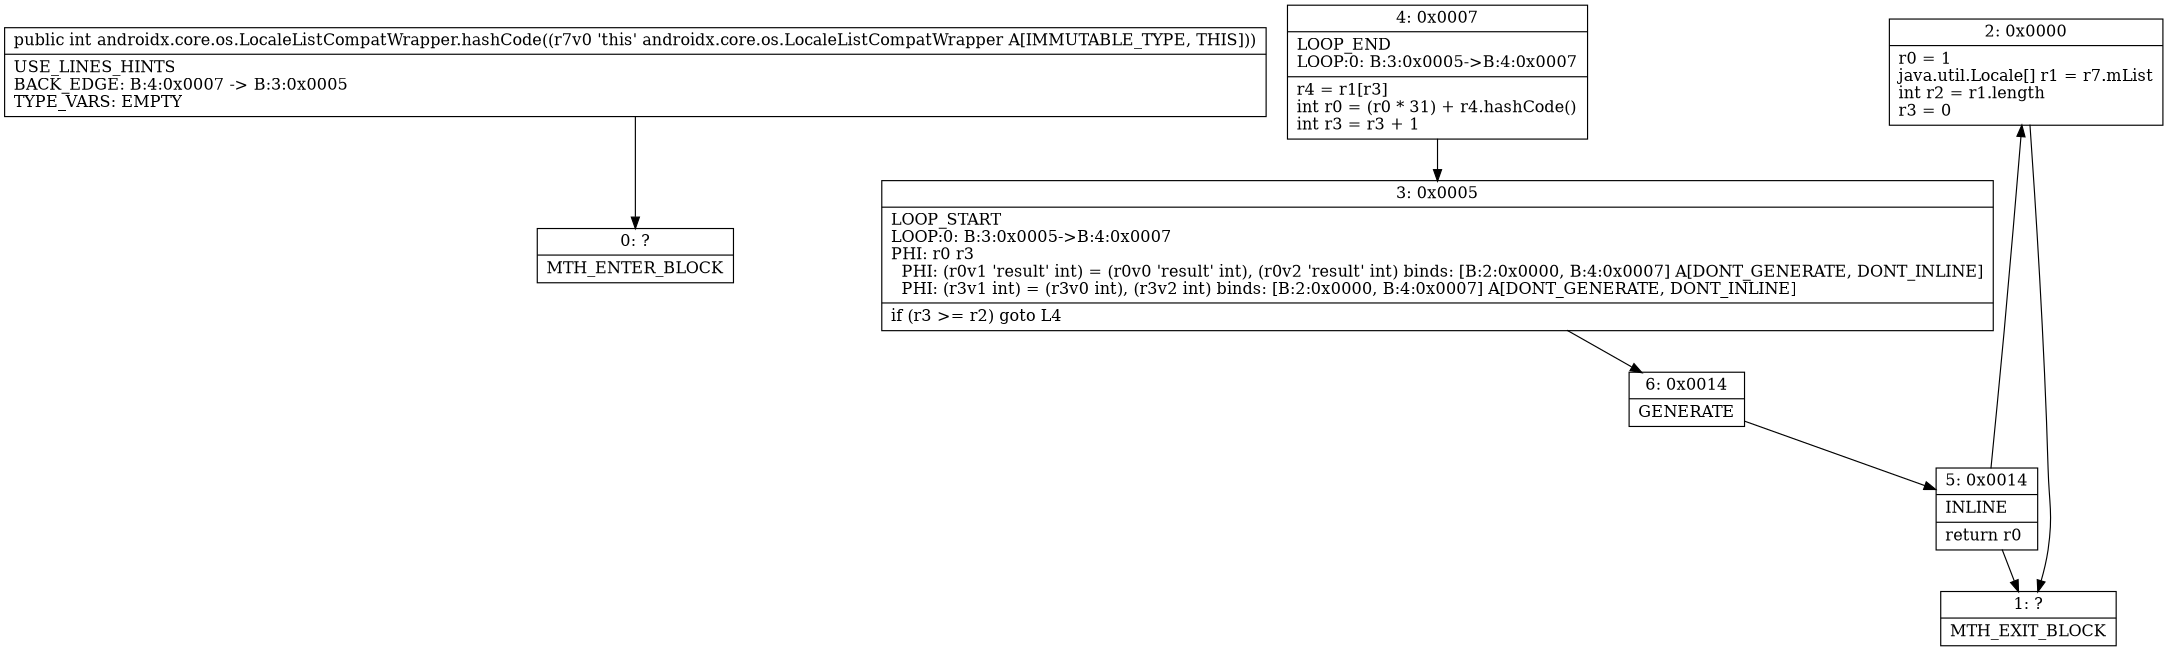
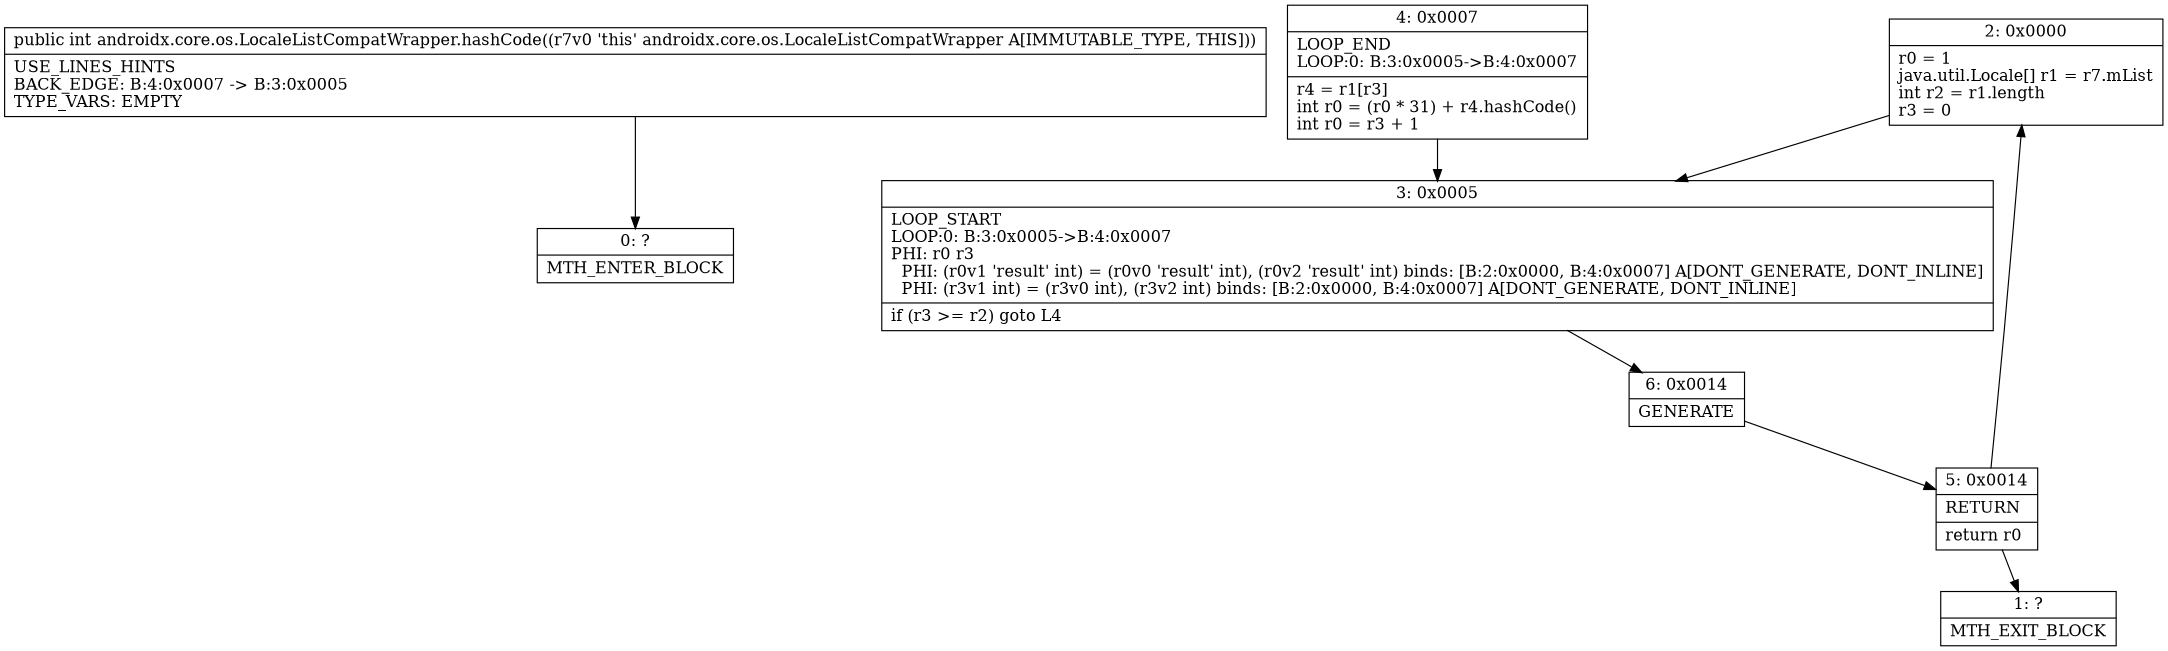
  digraph {
    node [shape=record]
    n1 [label="{0\:\ ?|MTH_ENTER_BLOCK\l}"]
    n2 [label="{2\:\ 0x0000|r0 = 1\ljava.util.Locale[] r1 = r7.mList\lint r2 = r1.length\lr3 = 0\l}"]
    n3 [label="{3\:\ 0x0005|LOOP_START\lLOOP:0: B:3:0x0005\-\>B:4:0x0007\lPHI: r0 r3 \l  PHI: (r0v1 'result' int) = (r0v0 'result' int), (r0v2 'result' int) binds: [B:2:0x0000, B:4:0x0007] A[DONT_GENERATE, DONT_INLINE]\l  PHI: (r3v1 int) = (r3v0 int), (r3v2 int) binds: [B:2:0x0000, B:4:0x0007] A[DONT_GENERATE, DONT_INLINE]\l|if (r3 \>= r2) goto L4\l}"]
    n4 [label="{6\:\ 0x0014|GENERATE\l}"]
-   n5 [label="{4\:\ 0x0007|LOOP_END\lLOOP:0: B:3:0x0005\-\>B:4:0x0007\l|r4 = r1[r3]\lint r0 = (r0 * 31) + r4.hashCode()\lint r3 = r3 + 1\l}"]
-   n6 [label="{5\:\ 0x0014|INLINE\l|return r0\l}"]
+   n5 [label="{4\:\ 0x0007|LOOP_END\lLOOP:0: B:3:0x0005\-\>B:4:0x0007\l|r4 = r1[r3]\lint r0 = (r0 * 31) + r4.hashCode()\lint r0 = r3 + 1\l}"]
+   n6 [label="{5\:\ 0x0014|RETURN\l|return r0\l}"]
    n7 [label="{1\:\ ?|MTH_EXIT_BLOCK\l}"]
    n8 [label="{public int androidx.core.os.LocaleListCompatWrapper.hashCode((r7v0 'this' androidx.core.os.LocaleListCompatWrapper A[IMMUTABLE_TYPE, THIS]))  | USE_LINES_HINTS\lBACK_EDGE: B:4:0x0007 \-\> B:3:0x0005\lTYPE_VARS: EMPTY\l}"]
-   n2 -> n7
+   n2 -> n3
    n3 -> n4
    n4 -> n6
    n5 -> n3
    n6 -> n2
    n6 -> n7
    n8 -> n1
  }
